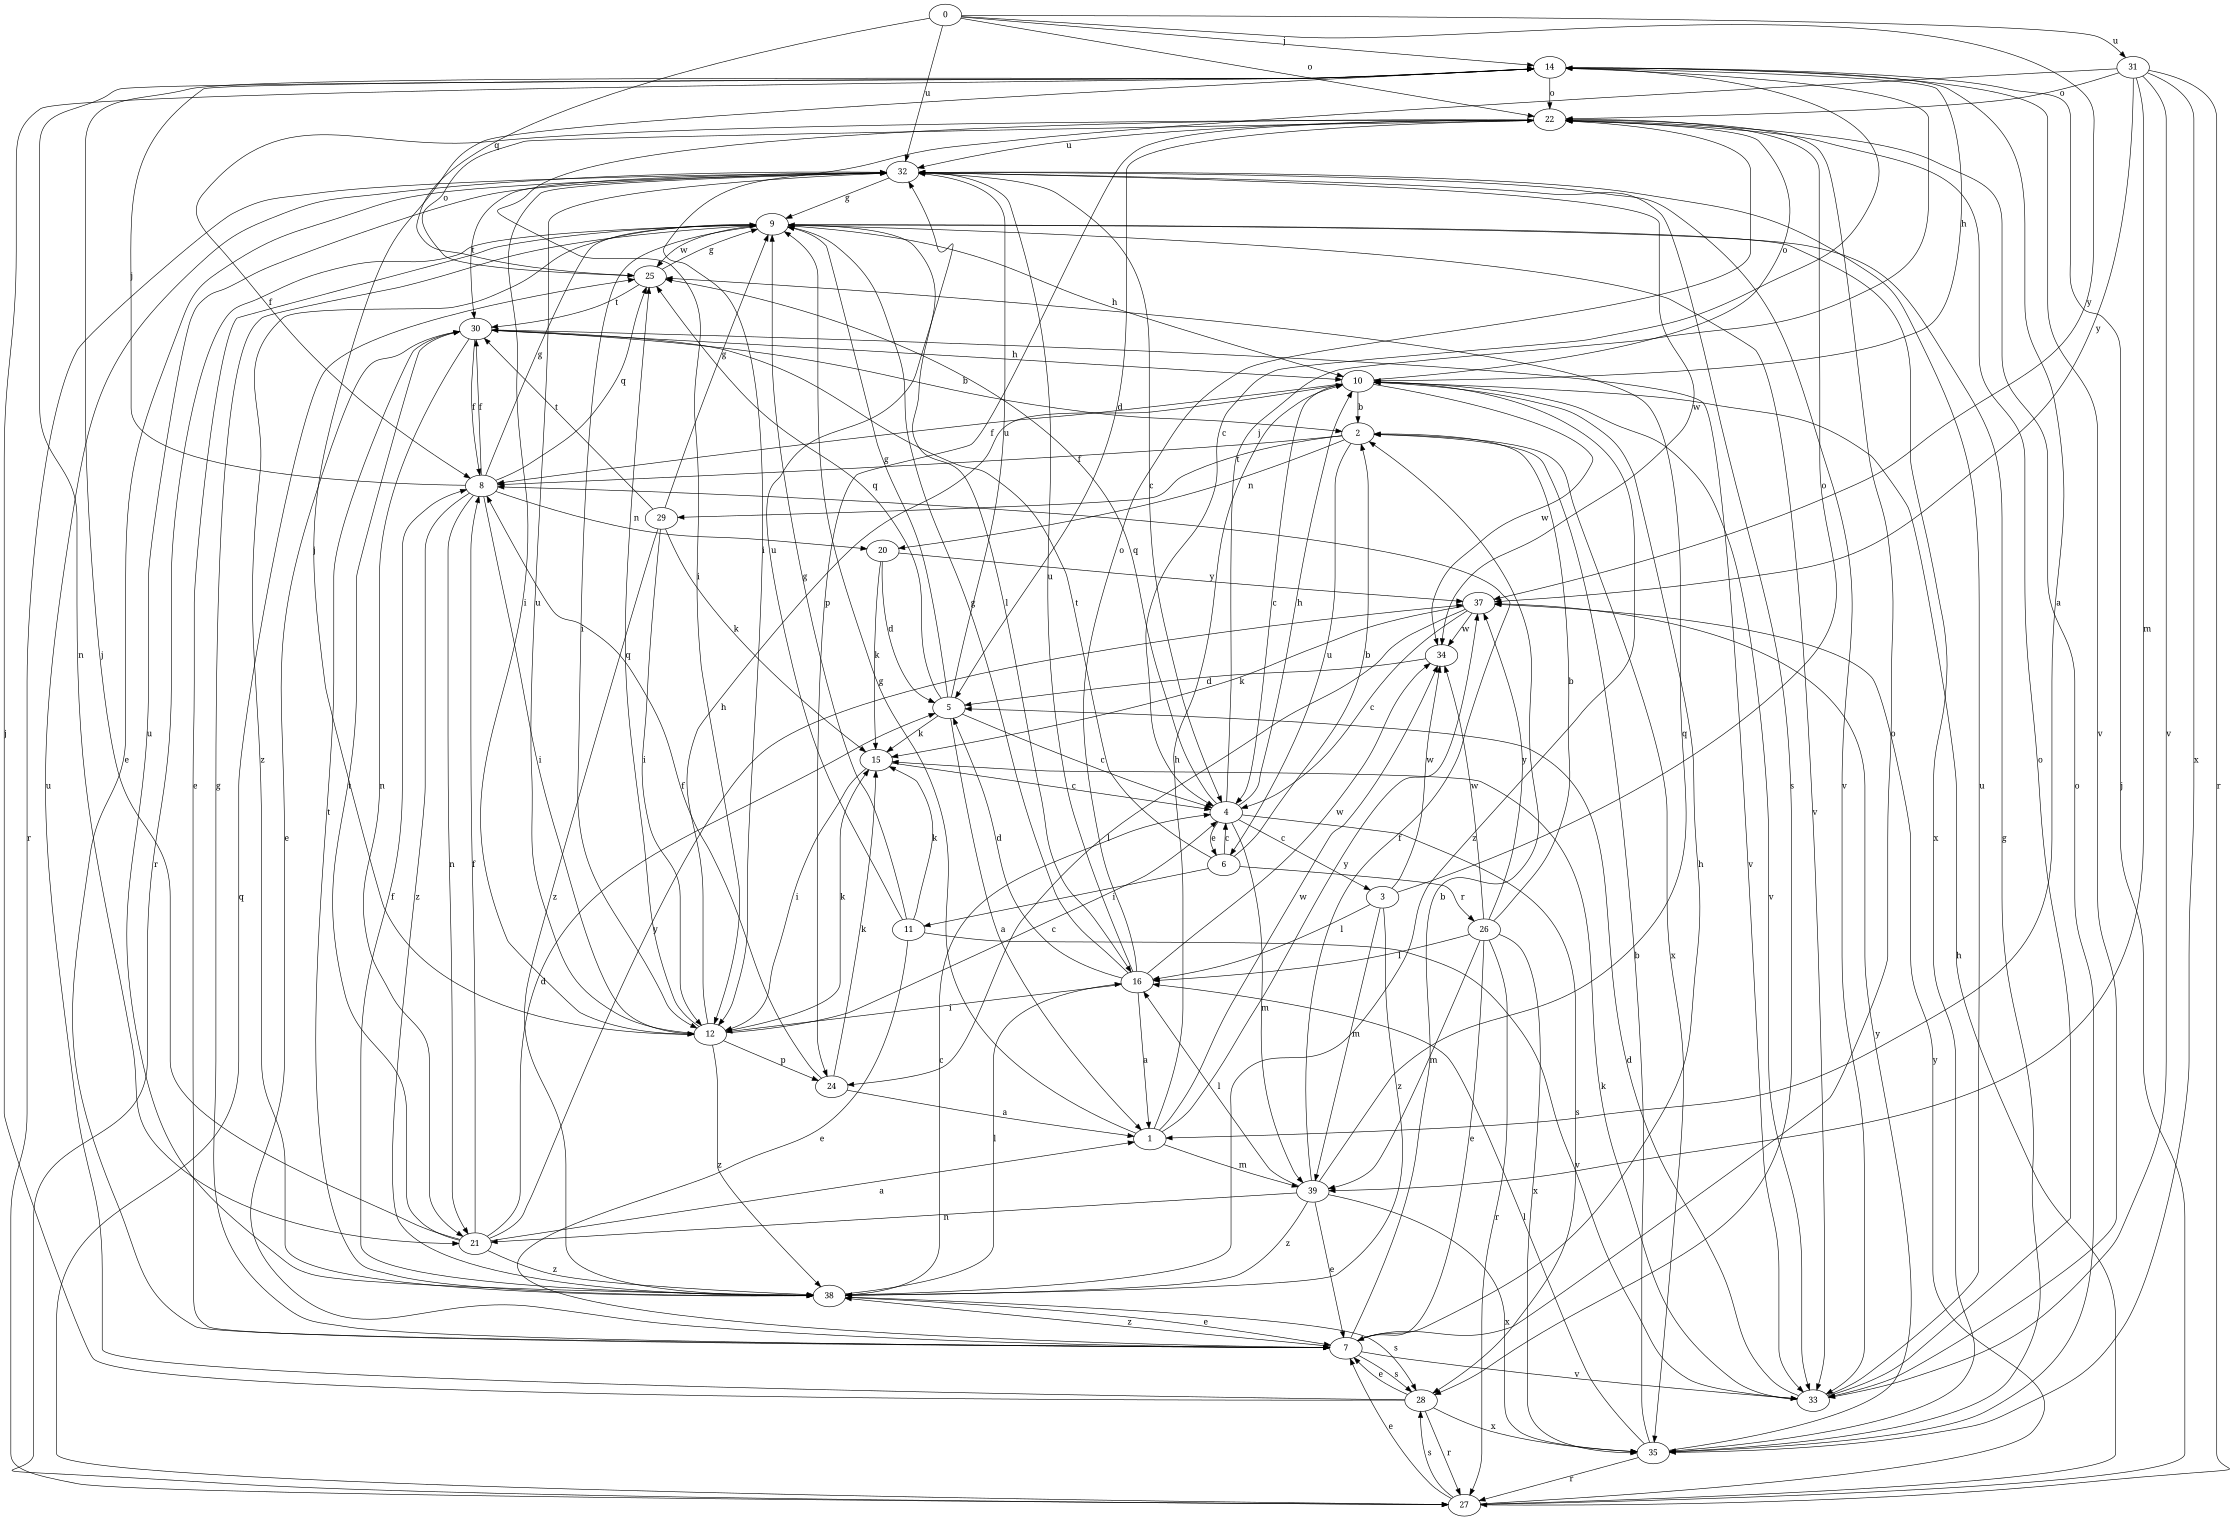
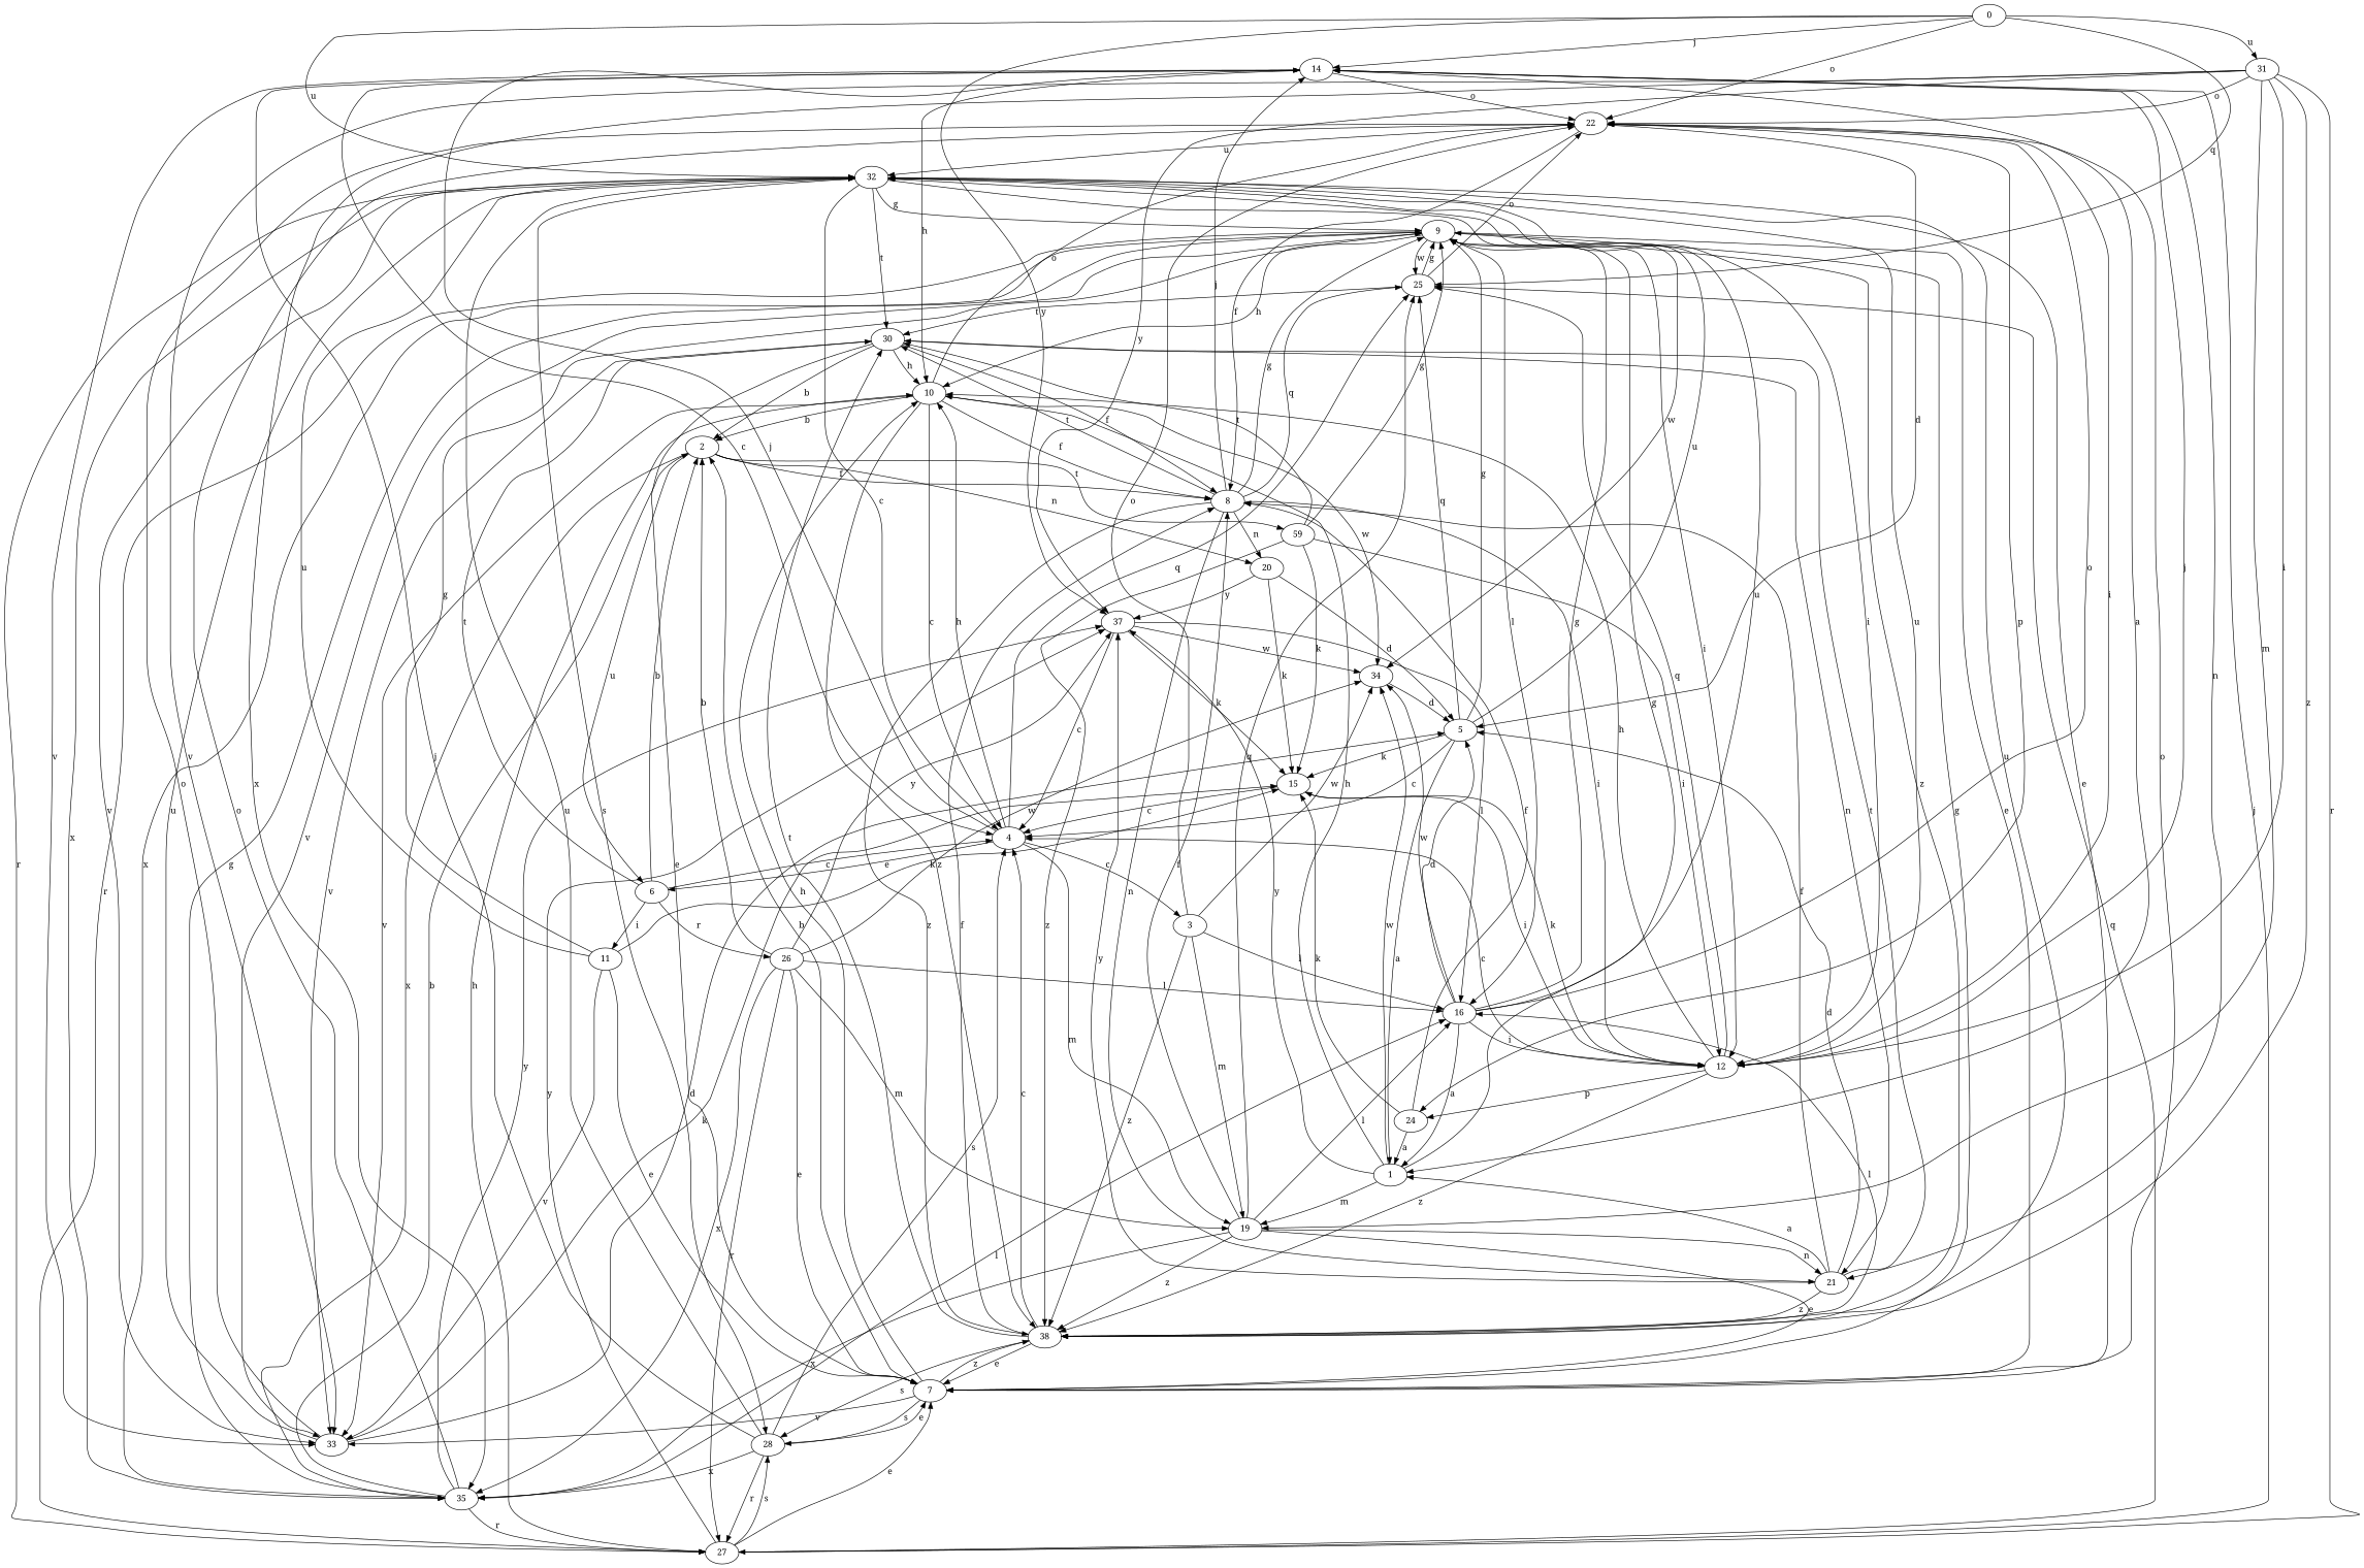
  strict digraph {
    fontname="Noto Serif"
    node [fontname="Noto Serif"]
    edge [fontname="Noto Serif"]
    0
    14
    22
    25
    31
    32
    37
    1
    9
    10
-   19 [label=39]
+   19
    34
    4
    33
    21
    8
    5
    12
    24
    30
    35
    38
    27
    28
    7
    16
    15
    2
    6
    20
-   29
+   29 [label=59]
    11
    26
    3
    0 -> 14 [label=j]
    0 -> 22 [label=o]
    0 -> 25 [label=q]
    0 -> 31 [label=u]
    0 -> 32 [label=u]
    0 -> 37 [label=y]
    14 -> 22 [label=o]
    14 -> 1 [label=a]
    14 -> 10 [label=h]
    14 -> 4 [label=c]
    14 -> 33 [label=v]
    14 -> 21 [label=n]
    22 -> 32 [label=u]
    22 -> 8 [label=f]
    22 -> 5 [label=d]
    22 -> 12 [label=i]
    22 -> 24 [label=p]
    25 -> 22 [label=o]
    25 -> 9 [label=g]
    25 -> 30 [label=t]
    31 -> 22 [label=o]
    31 -> 37 [label=y]
    31 -> 19 [label=m]
    31 -> 33 [label=v]
    31 -> 12 [label=i]
    31 -> 35 [label=x]
+   31 -> 38 [label=z]
    31 -> 27 [label=r]
    32 -> 9 [label=g]
    32 -> 34 [label=w]
    32 -> 4 [label=c]
    32 -> 33 [label=v]
    32 -> 12 [label=i]
    32 -> 30 [label=t]
+   32 -> 35 [label=x]
    32 -> 27 [label=r]
    32 -> 28 [label=s]
    32 -> 7 [label=e]
    37 -> 34 [label=w]
    37 -> 4 [label=c]
-   37 -> 24 [label=l]
+   37 -> 16 [label=l]
    37 -> 15 [label=k]
    1 -> 37 [label=y]
    1 -> 9 [label=g]
    1 -> 10 [label=h]
    1 -> 19 [label=m]
    1 -> 34 [label=w]
    9 -> 25 [label=w]
    9 -> 10 [label=h]
    9 -> 33 [label=v]
    9 -> 12 [label=i]
    9 -> 35 [label=x]
    9 -> 38 [label=z]
    9 -> 27 [label=r]
    9 -> 7 [label=e]
    9 -> 16 [label=l]
    10 -> 22 [label=o]
    10 -> 34 [label=w]
    10 -> 4 [label=c]
    10 -> 33 [label=v]
    10 -> 8 [label=f]
    10 -> 38 [label=z]
    10 -> 2 [label=b]
    19 -> 25 [label=q]
    19 -> 21 [label=n]
    19 -> 8 [label=f]
    19 -> 35 [label=x]
    19 -> 38 [label=z]
    19 -> 7 [label=e]
    19 -> 16 [label=l]
    34 -> 5 [label=d]
    4 -> 14 [label=j]
    4 -> 25 [label=q]
    4 -> 10 [label=h]
    4 -> 19 [label=m]
-   4 -> 28 [label=s]
+   28 -> 4 [label=s]
    4 -> 6 [label=e]
    4 -> 3 [label=c]
    33 -> 22 [label=o]
    33 -> 32 [label=u]
    33 -> 5 [label=d]
    33 -> 15 [label=k]
-   21 -> 14 [label=j]
    21 -> 37 [label=y]
    21 -> 1 [label=a]
    21 -> 8 [label=f]
    21 -> 5 [label=d]
    21 -> 30 [label=t]
    21 -> 38 [label=z]
    8 -> 14 [label=j]
    8 -> 25 [label=q]
    8 -> 9 [label=g]
    8 -> 21 [label=n]
    8 -> 12 [label=i]
-   8 -> 30 [label=f]
+   8 -> 30 [label=t]
    8 -> 38 [label=z]
    8 -> 20 [label=n]
    5 -> 25 [label=q]
    5 -> 32 [label=u]
    5 -> 1 [label=a]
    5 -> 9 [label=g]
    5 -> 4 [label=c]
    5 -> 15 [label=k]
    12 -> 14 [label=j]
    12 -> 25 [label=q]
    12 -> 32 [label=u]
    12 -> 10 [label=h]
    12 -> 4 [label=c]
    12 -> 24 [label=p]
    12 -> 38 [label=z]
    12 -> 15 [label=k]
    24 -> 1 [label=a]
    24 -> 8 [label=f]
    24 -> 15 [label=k]
    30 -> 10 [label=h]
    30 -> 33 [label=v]
    30 -> 21 [label=n]
    30 -> 8 [label=f]
    30 -> 7 [label=e]
    30 -> 2 [label=b]
    35 -> 22 [label=o]
    35 -> 37 [label=y]
    35 -> 9 [label=g]
    35 -> 27 [label=r]
    35 -> 16 [label=l]
    35 -> 2 [label=b]
    38 -> 32 [label=u]
    38 -> 4 [label=c]
    38 -> 8 [label=f]
    38 -> 30 [label=t]
    38 -> 28 [label=s]
    38 -> 7 [label=e]
    38 -> 16 [label=l]
    27 -> 14 [label=j]
    27 -> 25 [label=q]
    27 -> 37 [label=y]
    27 -> 10 [label=h]
    27 -> 28 [label=s]
    27 -> 7 [label=e]
    28 -> 14 [label=j]
    28 -> 32 [label=u]
    28 -> 35 [label=x]
    28 -> 27 [label=r]
    28 -> 7 [label=e]
    7 -> 22 [label=o]
    7 -> 9 [label=g]
    7 -> 10 [label=h]
    7 -> 33 [label=v]
    7 -> 38 [label=z]
    7 -> 28 [label=s]
    7 -> 2 [label=b]
    16 -> 22 [label=o]
    16 -> 32 [label=u]
    16 -> 1 [label=a]
    16 -> 9 [label=g]
    16 -> 34 [label=w]
    16 -> 5 [label=d]
    16 -> 12 [label=i]
    15 -> 4 [label=c]
    15 -> 12 [label=i]
    2 -> 8 [label=f]
    2 -> 35 [label=x]
    2 -> 6 [label=u]
    2 -> 20 [label=n]
    2 -> 29 [label=t]
    6 -> 4 [label=c]
    6 -> 30 [label=t]
    6 -> 2 [label=b]
    6 -> 11 [label=i]
    6 -> 26 [label=r]
    20 -> 37 [label=y]
    20 -> 5 [label=d]
    20 -> 15 [label=k]
    29 -> 9 [label=g]
    29 -> 12 [label=i]
    29 -> 30 [label=t]
    29 -> 38 [label=z]
    29 -> 15 [label=k]
    11 -> 32 [label=u]
    11 -> 9 [label=g]
    11 -> 33 [label=v]
    11 -> 7 [label=e]
    11 -> 15 [label=k]
    26 -> 37 [label=y]
    26 -> 19 [label=m]
    26 -> 34 [label=w]
    26 -> 35 [label=x]
    26 -> 27 [label=r]
    26 -> 7 [label=e]
    26 -> 16 [label=l]
    26 -> 2 [label=b]
    3 -> 22 [label=o]
    3 -> 19 [label=m]
    3 -> 34 [label=w]
    3 -> 38 [label=z]
    3 -> 16 [label=l]
  }
